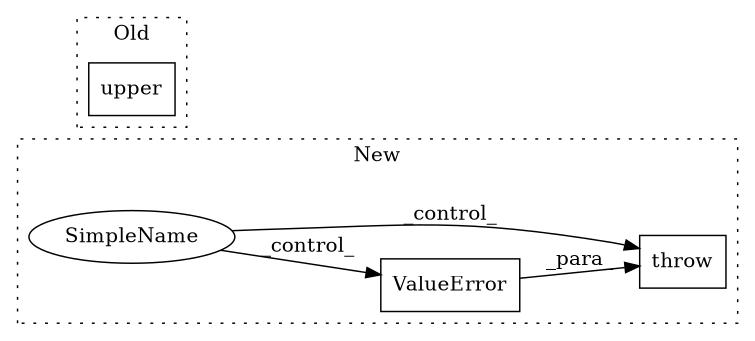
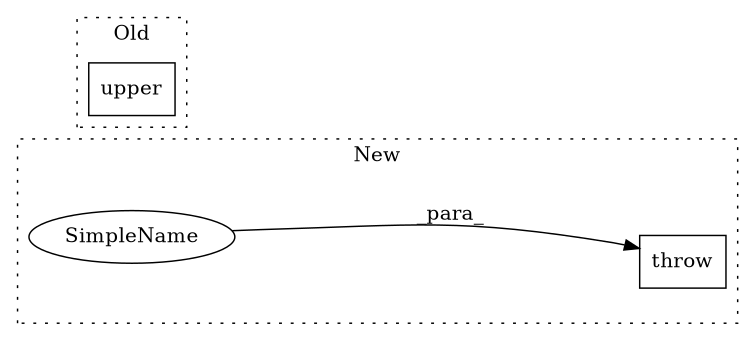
  digraph {
    rankdir=LR
    node [a=32 shape=box]
-   n1 [l="11,1" label=ValueError s="1088,1165"]
    n2 [a=42 label=SimpleName shape=ellipse]
    n3 [a=53 l=6 label=throw s=1082]
    n4 [l=7 label=upper s=559]
    subgraph cluster_1 {
      label=New
      style=dotted
-     n1
      n2
      n3
    }
    subgraph cluster_2 {
      label=Old
      style=dotted
      n4
    }
-   n1 -> n3 [label=_para_]
-   n2 -> n1 [label=_control_]
-   n2 -> n3 [label=_control_]
+   n2 -> n3 [label=_para_]
  }
